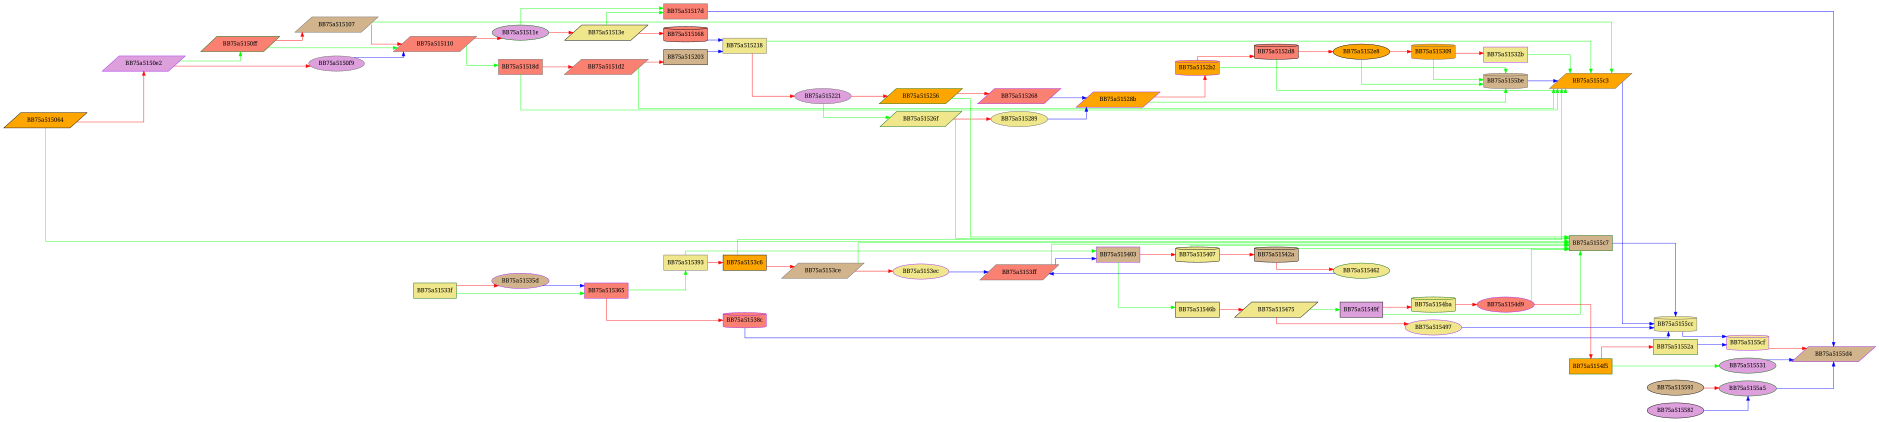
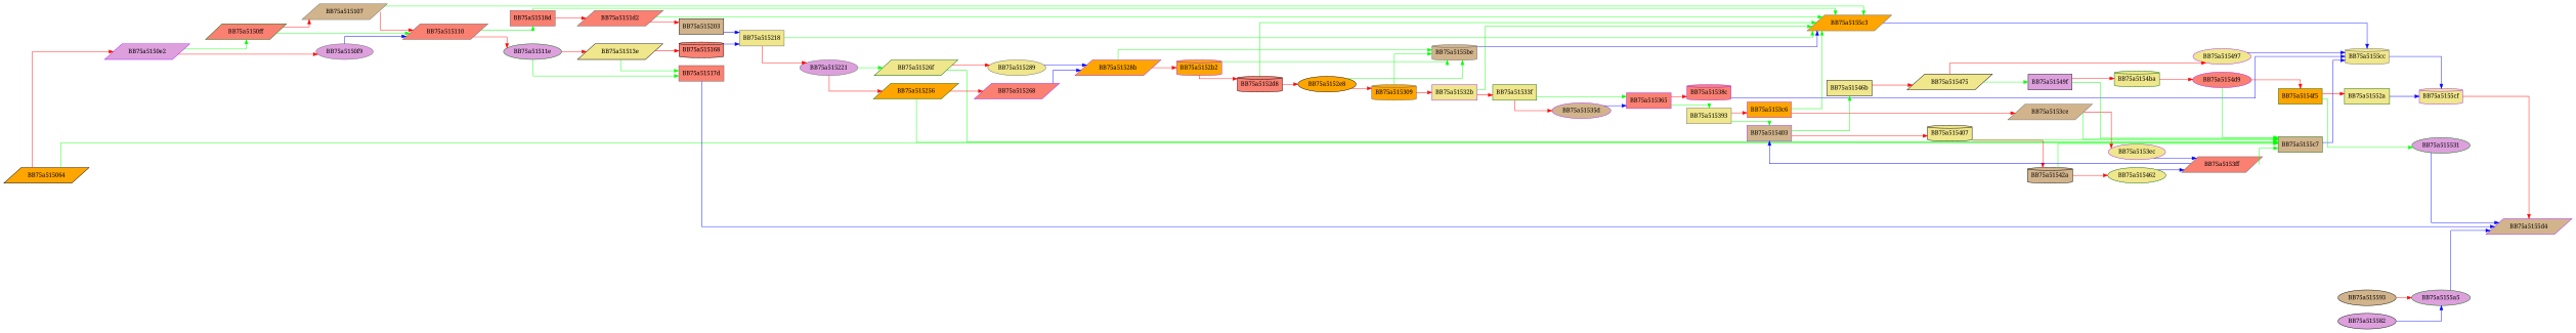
  digraph {
    fontname="Noto Serif"
    rankdir=LR
    splines=ortho
    node [color=gray40 fillcolor=khaki fontname="Noto Serif" shape=parallelogram style=filled]
    edge [color=red fontname="Noto Serif"]
    BB75a515064 [color=black fillcolor=orange]
    BB75a5155c7 [color=darkgreen fillcolor=tan shape=box]
    BB75a5150e2 [color=purple fillcolor=plum]
    BB75a5155cc [shape=cylinder]
    BB75a5150ff [color=darkgreen fillcolor=salmon]
    BB75a5150f9 [fillcolor=plum shape=ellipse]
    BB75a5155cf [color=purple shape=cylinder]
    BB75a515110 [fillcolor=salmon]
    BB75a515107 [fillcolor=tan]
    BB75a51518d [fillcolor=salmon shape=box]
    BB75a51511e [color=darkgreen fillcolor=plum shape=ellipse]
    BB75a5155c3 [fillcolor=orange]
    BB75a5151d2 [fillcolor=salmon]
    BB75a51517d [fillcolor=salmon shape=box]
    BB75a51513e [color=black]
    BB75a515203 [color=black fillcolor=tan shape=box]
    BB75a5155d4 [color=purple fillcolor=tan]
    BB75a515168 [color=black fillcolor=salmon shape=cylinder]
    BB75a515218 [shape=box]
    BB75a515221 [fillcolor=plum shape=ellipse]
    BB75a51526f [color=darkgreen]
    BB75a515256 [color=darkgreen fillcolor=orange]
    BB75a515289 [shape=ellipse]
    BB75a515268 [color=purple fillcolor=salmon]
    BB75a51528b [color=purple fillcolor=orange]
    BB75a5155be [fillcolor=tan shape=cylinder]
    BB75a5152b2 [color=purple fillcolor=orange shape=cylinder]
    BB75a5152d8 [color=black fillcolor=salmon shape=cylinder]
    BB75a5152e8 [color=black fillcolor=orange shape=ellipse]
    BB75a515309 [fillcolor=orange shape=cylinder]
    BB75a51532b [color=purple shape=box]
    BB75a51533f [color=darkgreen shape=box]
    BB75a515365 [color=purple fillcolor=salmon shape=box]
    BB75a51535d [color=purple fillcolor=tan shape=ellipse]
    BB75a515393 [shape=box]
    BB75a51538c [color=purple fillcolor=salmon shape=cylinder]
    BB75a515403 [color=purple fillcolor=tan shape=box]
-   BB75a5153c6 [color=black fillcolor=orange shape=box]
+   BB75a5153c6 [color=purple fillcolor=orange shape=box]
    BB75a51546b [color=black shape=box]
    BB75a515407 [color=black shape=cylinder]
    BB75a5153ce [fillcolor=tan]
    BB75a515475 [color=black]
    BB75a51542a [color=black fillcolor=tan shape=cylinder]
    BB75a5153ec [color=purple shape=ellipse]
    BB75a5153ff [fillcolor=salmon]
    BB75a51549f [color=black fillcolor=plum shape=box]
    BB75a515497 [color=purple shape=ellipse]
    BB75a515462 [color=darkgreen shape=ellipse]
    BB75a515593 [color=black fillcolor=tan shape=ellipse]
    BB75a5155a5 [color=darkgreen fillcolor=plum shape=ellipse]
    BB75a515582 [color=black fillcolor=plum shape=ellipse]
    BB75a5154ba [color=darkgreen shape=cylinder]
    BB75a5154d9 [color=purple fillcolor=salmon shape=ellipse]
    BB75a5154f5 [color=darkgreen fillcolor=orange shape=box]
    BB75a515531 [color=darkgreen fillcolor=plum shape=ellipse]
    BB75a51552a [color=darkgreen shape=box]
    BB75a515064 -> BB75a5155c7 [color=green]
    BB75a515064 -> BB75a5150e2
    BB75a5155c7 -> BB75a5155cc [color=blue]
    BB75a5150e2 -> BB75a5150ff [color=green]
    BB75a5150e2 -> BB75a5150f9
    BB75a5155cc -> BB75a5155cf [color=blue]
    BB75a5150ff -> BB75a515110 [color=green]
    BB75a5150ff -> BB75a515107
    BB75a5150f9 -> BB75a515110 [color=blue]
    BB75a5155cf -> BB75a5155d4
    BB75a515110 -> BB75a51518d [color=green]
    BB75a515110 -> BB75a51511e
    BB75a515107 -> BB75a515110
    BB75a515107 -> BB75a5155c3 [color=green]
    BB75a51518d -> BB75a5155c3 [color=green]
    BB75a51518d -> BB75a5151d2
    BB75a51511e -> BB75a51517d [color=green]
    BB75a51511e -> BB75a51513e
    BB75a5155c3 -> BB75a5155cc [color=blue]
    BB75a5151d2 -> BB75a5155c3 [color=green]
    BB75a5151d2 -> BB75a515203
    BB75a51517d -> BB75a5155d4 [color=blue]
    BB75a51513e -> BB75a51517d [color=green]
    BB75a51513e -> BB75a515168
    BB75a515203 -> BB75a515218 [color=blue]
    BB75a515168 -> BB75a515218 [color=blue]
    BB75a515218 -> BB75a5155c3 [color=green]
    BB75a515218 -> BB75a515221
    BB75a515221 -> BB75a51526f [color=green]
    BB75a515221 -> BB75a515256
    BB75a51526f -> BB75a5155c7 [color=green]
    BB75a51526f -> BB75a515289
    BB75a515256 -> BB75a5155c7 [color=green]
    BB75a515256 -> BB75a515268
    BB75a515289 -> BB75a51528b [color=blue]
    BB75a515268 -> BB75a51528b [color=blue]
    BB75a51528b -> BB75a5155be [color=green]
    BB75a51528b -> BB75a5152b2
    BB75a5155be -> BB75a5155c3 [color=blue]
    BB75a5152b2 -> BB75a5155be [color=green]
    BB75a5152b2 -> BB75a5152d8
    BB75a5152d8 -> BB75a5155c3 [color=green]
    BB75a5152d8 -> BB75a5152e8
    BB75a5152e8 -> BB75a5155be [color=green]
    BB75a5152e8 -> BB75a515309
    BB75a515309 -> BB75a5155be [color=green]
    BB75a515309 -> BB75a51532b
    BB75a51532b -> BB75a5155c3 [color=green]
+   BB75a51532b -> BB75a51533f
    BB75a51533f -> BB75a515365 [color=green]
    BB75a51533f -> BB75a51535d
    BB75a515365 -> BB75a515393 [color=green]
    BB75a515365 -> BB75a51538c
    BB75a51535d -> BB75a515365 [color=blue]
    BB75a515393 -> BB75a515403 [color=green]
    BB75a515393 -> BB75a5153c6
    BB75a51538c -> BB75a5155cc [color=blue]
    BB75a515403 -> BB75a51546b [color=green]
    BB75a515403 -> BB75a515407
    BB75a5153c6 -> BB75a5155c3 [color=green]
    BB75a5153c6 -> BB75a5153ce
    BB75a51546b -> BB75a515475
    BB75a515407 -> BB75a5155c7 [color=green]
    BB75a515407 -> BB75a51542a
    BB75a5153ce -> BB75a5155c7 [color=green]
    BB75a5153ce -> BB75a5153ec
    BB75a515475 -> BB75a51549f [color=green]
    BB75a515475 -> BB75a515497
    BB75a51542a -> BB75a5155c7 [color=green]
    BB75a51542a -> BB75a515462
    BB75a5153ec -> BB75a5153ff [color=blue]
    BB75a5153ff -> BB75a5155c7 [color=green]
    BB75a5153ff -> BB75a515403 [color=blue]
    BB75a51549f -> BB75a5155c7 [color=green]
    BB75a51549f -> BB75a5154ba
    BB75a515497 -> BB75a5155cc [color=blue]
    BB75a515462 -> BB75a5153ff [color=blue]
    BB75a515593 -> BB75a5155a5
    BB75a5155a5 -> BB75a5155d4 [color=blue]
    BB75a515582 -> BB75a5155a5 [color=blue]
    BB75a5154ba -> BB75a5154d9
    BB75a5154d9 -> BB75a5155c7 [color=green]
    BB75a5154d9 -> BB75a5154f5
    BB75a5154f5 -> BB75a515531 [color=green]
    BB75a5154f5 -> BB75a51552a
    BB75a515531 -> BB75a5155d4 [color=blue]
    BB75a51552a -> BB75a5155cf [color=blue]
  }
